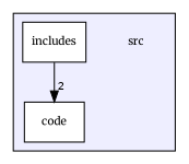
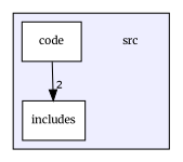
  digraph {
    compound=true
    fontname=Merriweather
    node [fontname=Merriweather fontsize=10 shape=box color=black fillcolor=white style=filled]
    n1 [label=src shape=plaintext color="" fillcolor="" style=""]
    n2 [label=code]
    n3 [label=includes]
    subgraph cluster_1 {
      bgcolor="#eeeeff"
      pencolor=black
      n1
      n2
      n3
    }
-   n3 -> n2 [headlabel=2 labeldistance=1.5 labelfontname=Helvetica labelfontsize=10 fontname=Merriweather]
+   n2 -> n3 [headlabel=2 labeldistance=1.5 labelfontname=Helvetica labelfontsize=10 fontname=Merriweather]
  }
